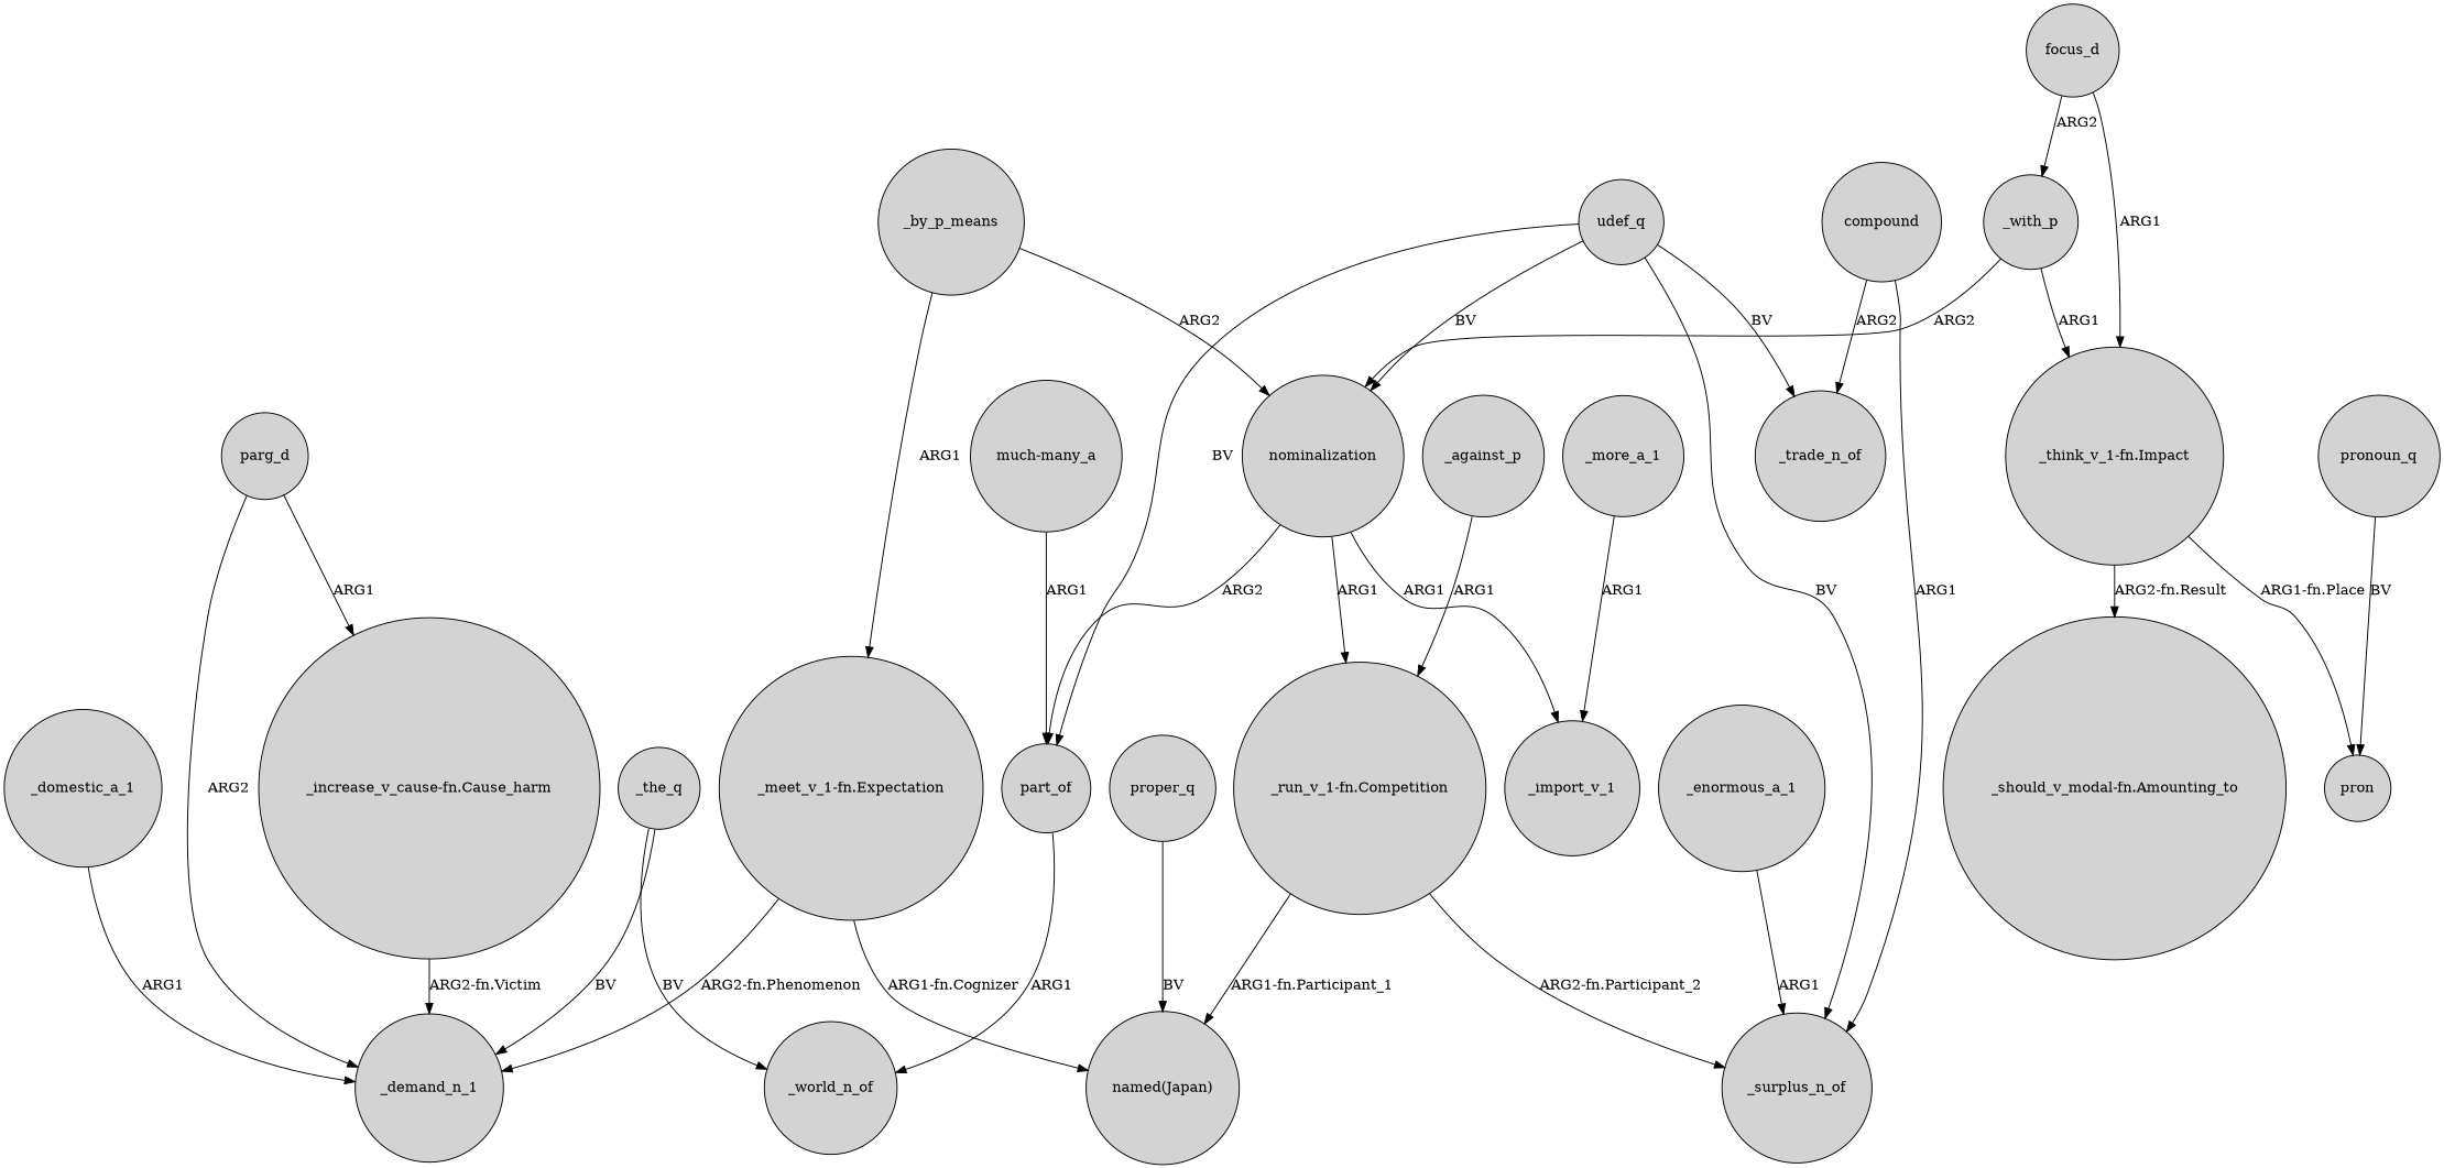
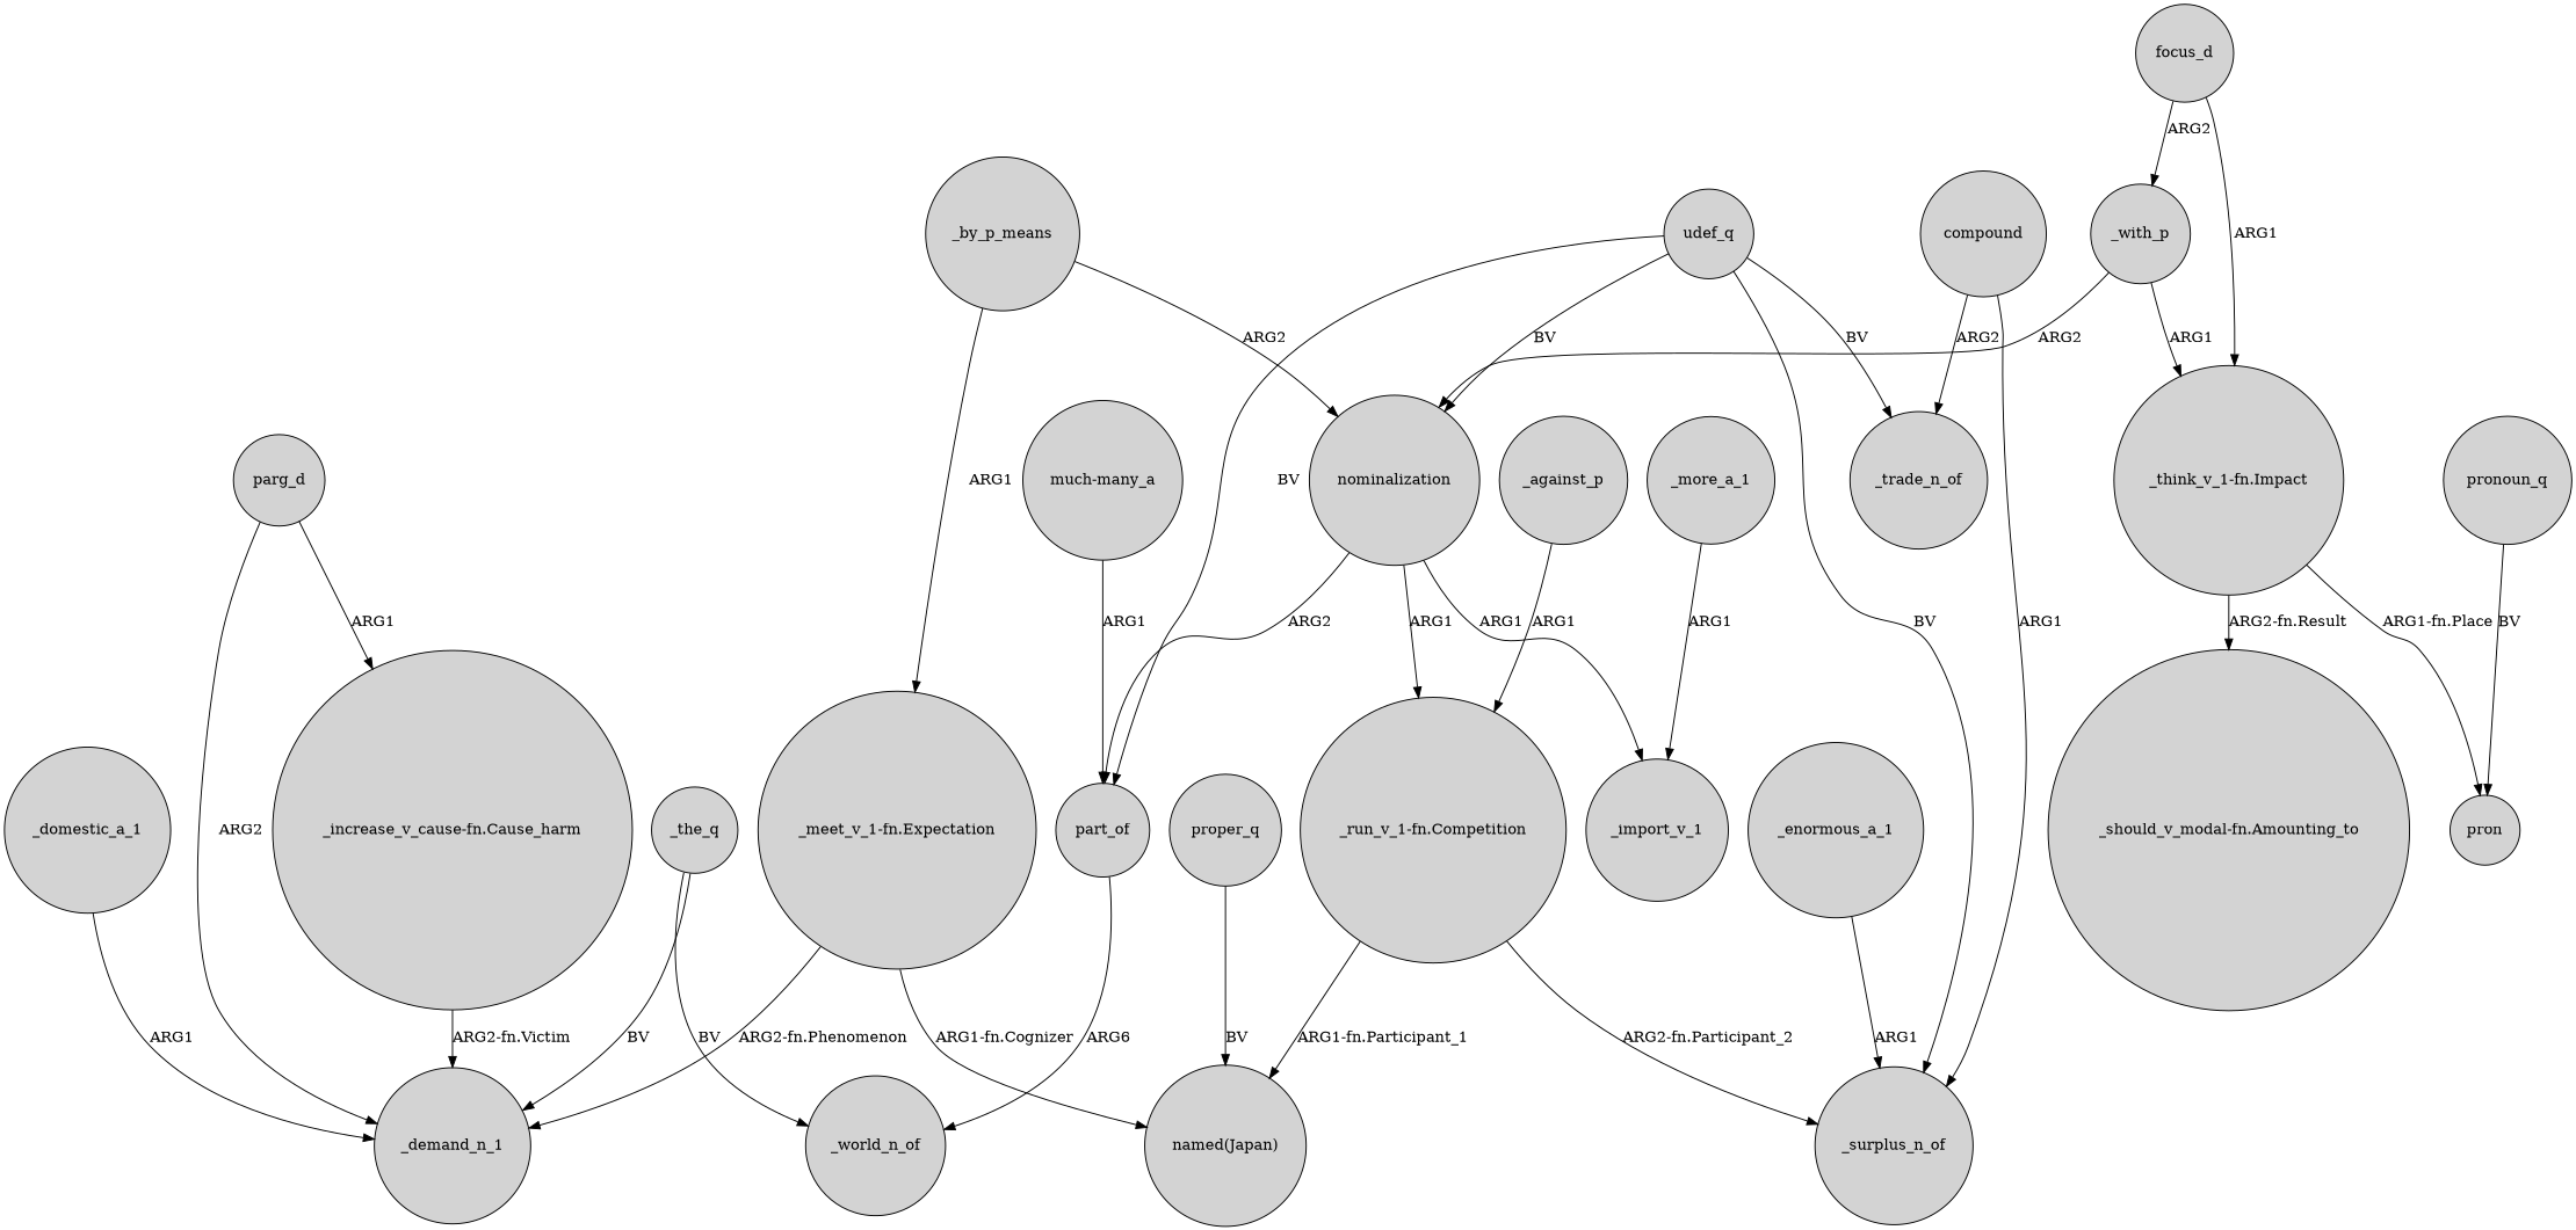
  digraph {
    node [shape=circle style=filled]
    parg_d
    _demand_n_1
    "_increase_v_cause-fn.Cause_harm"
    _with_p
    "_think_v_1-fn.Impact"
    nominalization
    "_should_v_modal-fn.Amounting_to"
    pron
    part_of
    "_run_v_1-fn.Competition"
    _import_v_1
    focus_d
    udef_q
    _surplus_n_of
    _trade_n_of
    _world_n_of
    _against_p
    "named(Japan)"
    compound
    _by_p_means
    "_meet_v_1-fn.Expectation"
    _enormous_a_1
    pronoun_q
    "much-many_a"
    proper_q
    _domestic_a_1
    _the_q
    _more_a_1
    parg_d -> _demand_n_1 [label=ARG2]
    parg_d -> "_increase_v_cause-fn.Cause_harm" [label=ARG1]
    "_increase_v_cause-fn.Cause_harm" -> _demand_n_1 [label="ARG2-fn.Victim"]
    _with_p -> "_think_v_1-fn.Impact" [label=ARG1]
    _with_p -> nominalization [label=ARG2]
    "_think_v_1-fn.Impact" -> "_should_v_modal-fn.Amounting_to" [label="ARG2-fn.Result"]
    "_think_v_1-fn.Impact" -> pron [label="ARG1-fn.Place"]
    nominalization -> part_of [label=ARG2]
    nominalization -> "_run_v_1-fn.Competition" [label=ARG1]
    nominalization -> _import_v_1 [label=ARG1]
-   part_of -> _world_n_of [label=ARG1]
+   part_of -> _world_n_of [label=ARG6]
    "_run_v_1-fn.Competition" -> _surplus_n_of [label="ARG2-fn.Participant_2"]
    "_run_v_1-fn.Competition" -> "named(Japan)" [label="ARG1-fn.Participant_1"]
    focus_d -> _with_p [label=ARG2]
    focus_d -> "_think_v_1-fn.Impact" [label=ARG1]
    udef_q -> nominalization [label=BV]
    udef_q -> part_of [label=BV]
    udef_q -> _surplus_n_of [label=BV]
    udef_q -> _trade_n_of [label=BV]
    _against_p -> "_run_v_1-fn.Competition" [label=ARG1]
    compound -> _surplus_n_of [label=ARG1]
    compound -> _trade_n_of [label=ARG2]
    _by_p_means -> nominalization [label=ARG2]
    _by_p_means -> "_meet_v_1-fn.Expectation" [label=ARG1]
    "_meet_v_1-fn.Expectation" -> _demand_n_1 [label="ARG2-fn.Phenomenon"]
    "_meet_v_1-fn.Expectation" -> "named(Japan)" [label="ARG1-fn.Cognizer"]
    _enormous_a_1 -> _surplus_n_of [label=ARG1]
    pronoun_q -> pron [label=BV]
    "much-many_a" -> part_of [label=ARG1]
    proper_q -> "named(Japan)" [label=BV]
    _domestic_a_1 -> _demand_n_1 [label=ARG1]
    _the_q -> _demand_n_1 [label=BV]
    _the_q -> _world_n_of [label=BV]
    _more_a_1 -> _import_v_1 [label=ARG1]
  }
